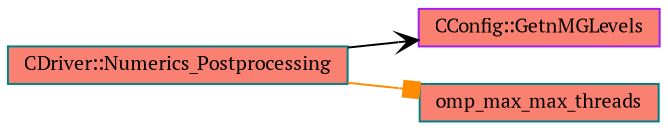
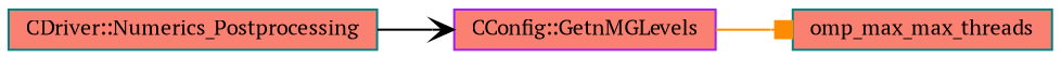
  digraph {
    fontname="PT Serif"
    rankdir=LR
    node [color=teal fillcolor=salmon fontname="PT Serif" fontsize=10 shape=record style=filled]
    edge [fontname="PT Serif" fontsize=10 labelfontname=Helvetica labelfontsize=10 style=solid]
    n1 [fontcolor=black height=0.2 label="CDriver::Numerics_Postprocessing" width=0.4]
    n2 [color=purple height=0.2 label="CConfig::GetnMGLevels" width=0.4]
    n3 [height=0.2 label=omp_max_max_threads width=0.4]
    n1 -> n2 [arrowhead=vee color=black]
-   n1 -> n3 [arrowhead=box color=darkorange]
+   n2 -> n3 [arrowhead=box color=darkorange]
  }
